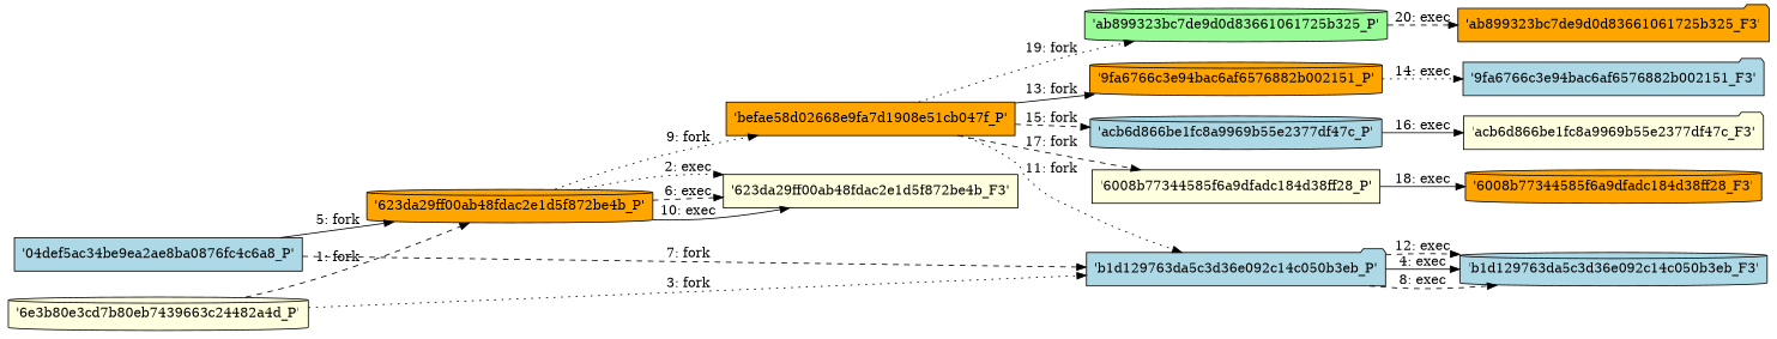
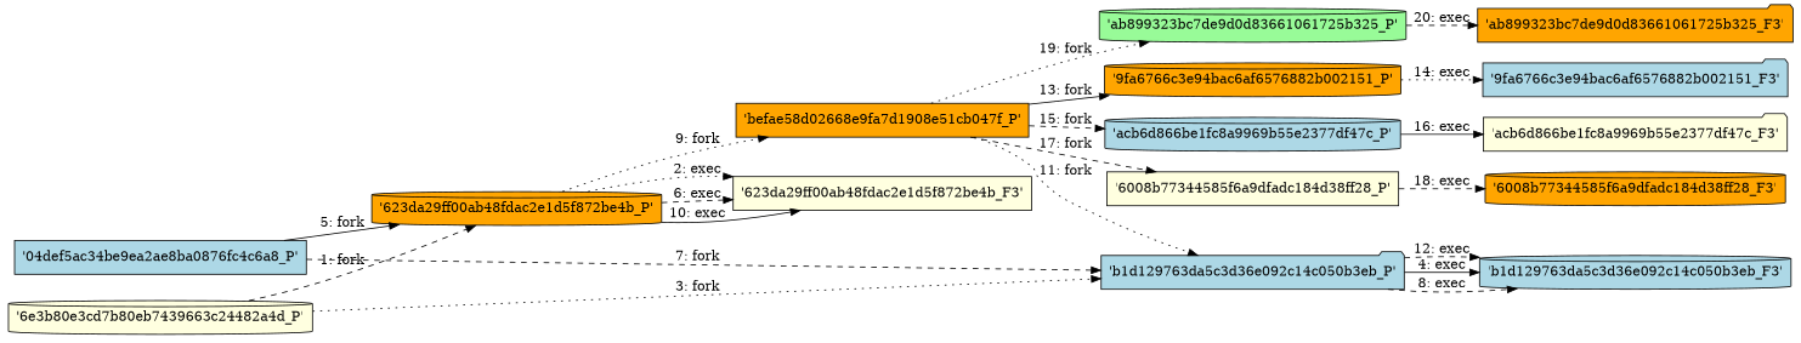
  digraph {
    engine=neato
    fixedsize=false
    fontsize=10
    nodesep=0.3
    rankdir=LR
    ranksep=0
    splines=true
    node [fillcolor=orange node_type=Process shape=cylinder style=filled]
    edge [style=dashed]
    "'623da29ff00ab48fdac2e1d5f872be4b_P'"
    "'6e3b80e3cd7b80eb7439663c24482a4d_P'" [fillcolor=lightyellow]
    "'b1d129763da5c3d36e092c14c050b3eb_P'" [fillcolor=lightblue shape=folder]
    "'623da29ff00ab48fdac2e1d5f872be4b_F3'" [fillcolor=lightyellow node_type=File shape=box]
    "'befae58d02668e9fa7d1908e51cb047f_P'" [shape=box]
    "'b1d129763da5c3d36e092c14c050b3eb_F3'" [fillcolor=lightblue node_type=File]
    "'04def5ac34be9ea2ae8ba0876fc4c6a8_P'" [fillcolor=lightblue shape=box]
    "'9fa6766c3e94bac6af6576882b002151_P'"
    "'acb6d866be1fc8a9969b55e2377df47c_P'" [fillcolor=lightblue]
    "'6008b77344585f6a9dfadc184d38ff28_P'" [fillcolor=lightyellow shape=box]
    "'ab899323bc7de9d0d83661061725b325_P'" [fillcolor=palegreen]
    "'9fa6766c3e94bac6af6576882b002151_F3'" [fillcolor=lightblue node_type=File shape=folder]
    "'acb6d866be1fc8a9969b55e2377df47c_F3'" [fillcolor=lightyellow node_type=File shape=folder]
    "'6008b77344585f6a9dfadc184d38ff28_F3'" [node_type=File]
    "'ab899323bc7de9d0d83661061725b325_F3'" [node_type=File shape=folder]
    "'623da29ff00ab48fdac2e1d5f872be4b_P'" -> "'623da29ff00ab48fdac2e1d5f872be4b_F3'" [label="2: exec" style=dotted]
    "'623da29ff00ab48fdac2e1d5f872be4b_P'" -> "'623da29ff00ab48fdac2e1d5f872be4b_F3'" [label="6: exec"]
    "'623da29ff00ab48fdac2e1d5f872be4b_P'" -> "'623da29ff00ab48fdac2e1d5f872be4b_F3'" [label="10: exec" style=solid]
    "'623da29ff00ab48fdac2e1d5f872be4b_P'" -> "'befae58d02668e9fa7d1908e51cb047f_P'" [label="9: fork" style=dotted]
    "'6e3b80e3cd7b80eb7439663c24482a4d_P'" -> "'623da29ff00ab48fdac2e1d5f872be4b_P'" [label="1: fork"]
    "'6e3b80e3cd7b80eb7439663c24482a4d_P'" -> "'b1d129763da5c3d36e092c14c050b3eb_P'" [label="3: fork" style=dotted]
    "'b1d129763da5c3d36e092c14c050b3eb_P'" -> "'b1d129763da5c3d36e092c14c050b3eb_F3'" [label="4: exec" style=solid]
    "'b1d129763da5c3d36e092c14c050b3eb_P'" -> "'b1d129763da5c3d36e092c14c050b3eb_F3'" [label="8: exec"]
    "'b1d129763da5c3d36e092c14c050b3eb_P'" -> "'b1d129763da5c3d36e092c14c050b3eb_F3'" [label="12: exec"]
    "'befae58d02668e9fa7d1908e51cb047f_P'" -> "'b1d129763da5c3d36e092c14c050b3eb_P'" [label="11: fork" style=dotted]
    "'befae58d02668e9fa7d1908e51cb047f_P'" -> "'9fa6766c3e94bac6af6576882b002151_P'" [label="13: fork" style=solid]
    "'befae58d02668e9fa7d1908e51cb047f_P'" -> "'acb6d866be1fc8a9969b55e2377df47c_P'" [label="15: fork"]
    "'befae58d02668e9fa7d1908e51cb047f_P'" -> "'6008b77344585f6a9dfadc184d38ff28_P'" [label="17: fork"]
    "'befae58d02668e9fa7d1908e51cb047f_P'" -> "'ab899323bc7de9d0d83661061725b325_P'" [label="19: fork" style=dotted]
    "'04def5ac34be9ea2ae8ba0876fc4c6a8_P'" -> "'623da29ff00ab48fdac2e1d5f872be4b_P'" [label="5: fork" style=solid]
    "'04def5ac34be9ea2ae8ba0876fc4c6a8_P'" -> "'b1d129763da5c3d36e092c14c050b3eb_P'" [label="7: fork"]
    "'9fa6766c3e94bac6af6576882b002151_P'" -> "'9fa6766c3e94bac6af6576882b002151_F3'" [label="14: exec" style=dotted]
    "'acb6d866be1fc8a9969b55e2377df47c_P'" -> "'acb6d866be1fc8a9969b55e2377df47c_F3'" [label="16: exec" style=solid]
-   "'6008b77344585f6a9dfadc184d38ff28_P'" -> "'6008b77344585f6a9dfadc184d38ff28_F3'" [label="18: exec" style=solid]
+   "'6008b77344585f6a9dfadc184d38ff28_P'" -> "'6008b77344585f6a9dfadc184d38ff28_F3'" [label="18: exec"]
    "'ab899323bc7de9d0d83661061725b325_P'" -> "'ab899323bc7de9d0d83661061725b325_F3'" [label="20: exec"]
  }
